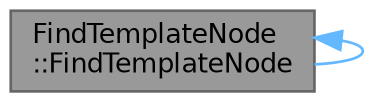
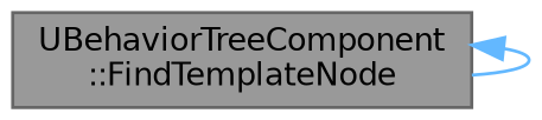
  digraph {
    rankdir=TB
-   n1 [color=gray40 fillcolor=grey60 fontcolor=black fontname=Helvetica fontsize=10 height=0.2 label="FindTemplateNode\l::FindTemplateNode" shape=box style=filled width=0.4]
+   n1 [color=gray40 fillcolor=grey60 fontcolor=black fontname=Helvetica fontsize=10 height=0.2 label="UBehaviorTreeComponent\l::FindTemplateNode" shape=box style=filled width=0.4]
    n1 -> n1 [color=steelblue1 dir=back fontname=Helvetica fontsize=10 labelfontname=Helvetica labelfontsize=10 style=solid]
  }
